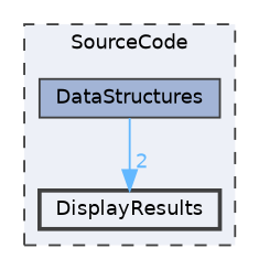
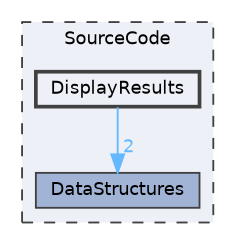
  digraph {
    compound=true
    node [color=grey25 fontname=Helvetica fontsize=10 shape=box]
    n1 [fillcolor="#a2b4d6" height=0.2 label=DataStructures style=filled width=0.4]
    n2 [fillcolor="#edf0f7" height=0.2 label=DisplayResults style="filled,bold" width=0.4]
    subgraph cluster_1 {
      bgcolor="#edf0f7"
      fontname=Helvetica
      fontsize=10
      label=SourceCode
      pencolor=grey25
      style="filled,dashed"
      n1
      n2
    }
-   n1 -> n2 [color=steelblue1 fontcolor=steelblue1 fontname=Helvetica fontsize=10 headlabel=2 labeldistance=1.5 labelfontname=Helvetica labelfontsize=10]
+   n2 -> n1 [color=steelblue1 fontcolor=steelblue1 fontname=Helvetica fontsize=10 headlabel=2 labeldistance=1.5 labelfontname=Helvetica labelfontsize=10]
  }
